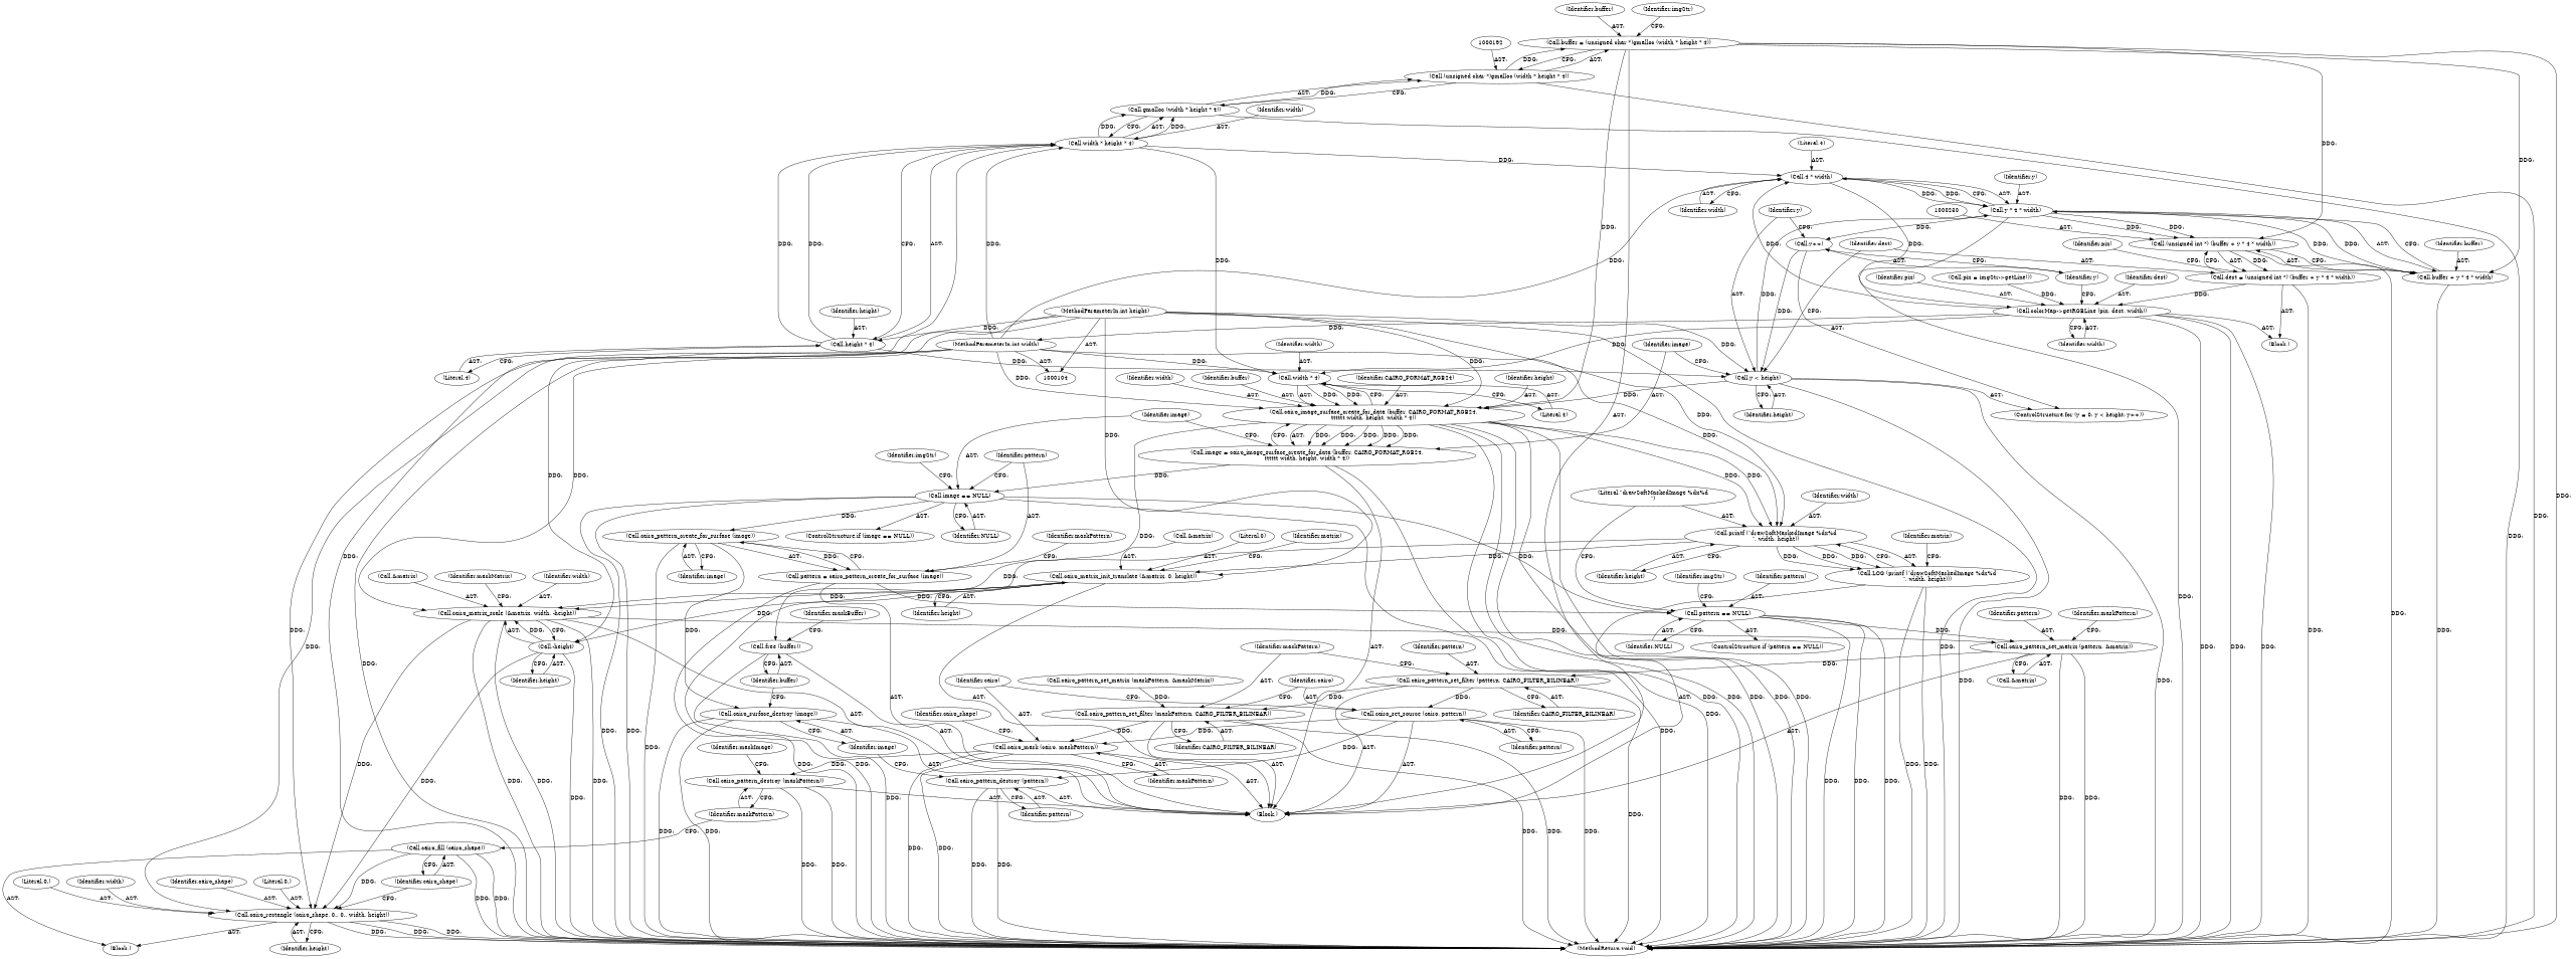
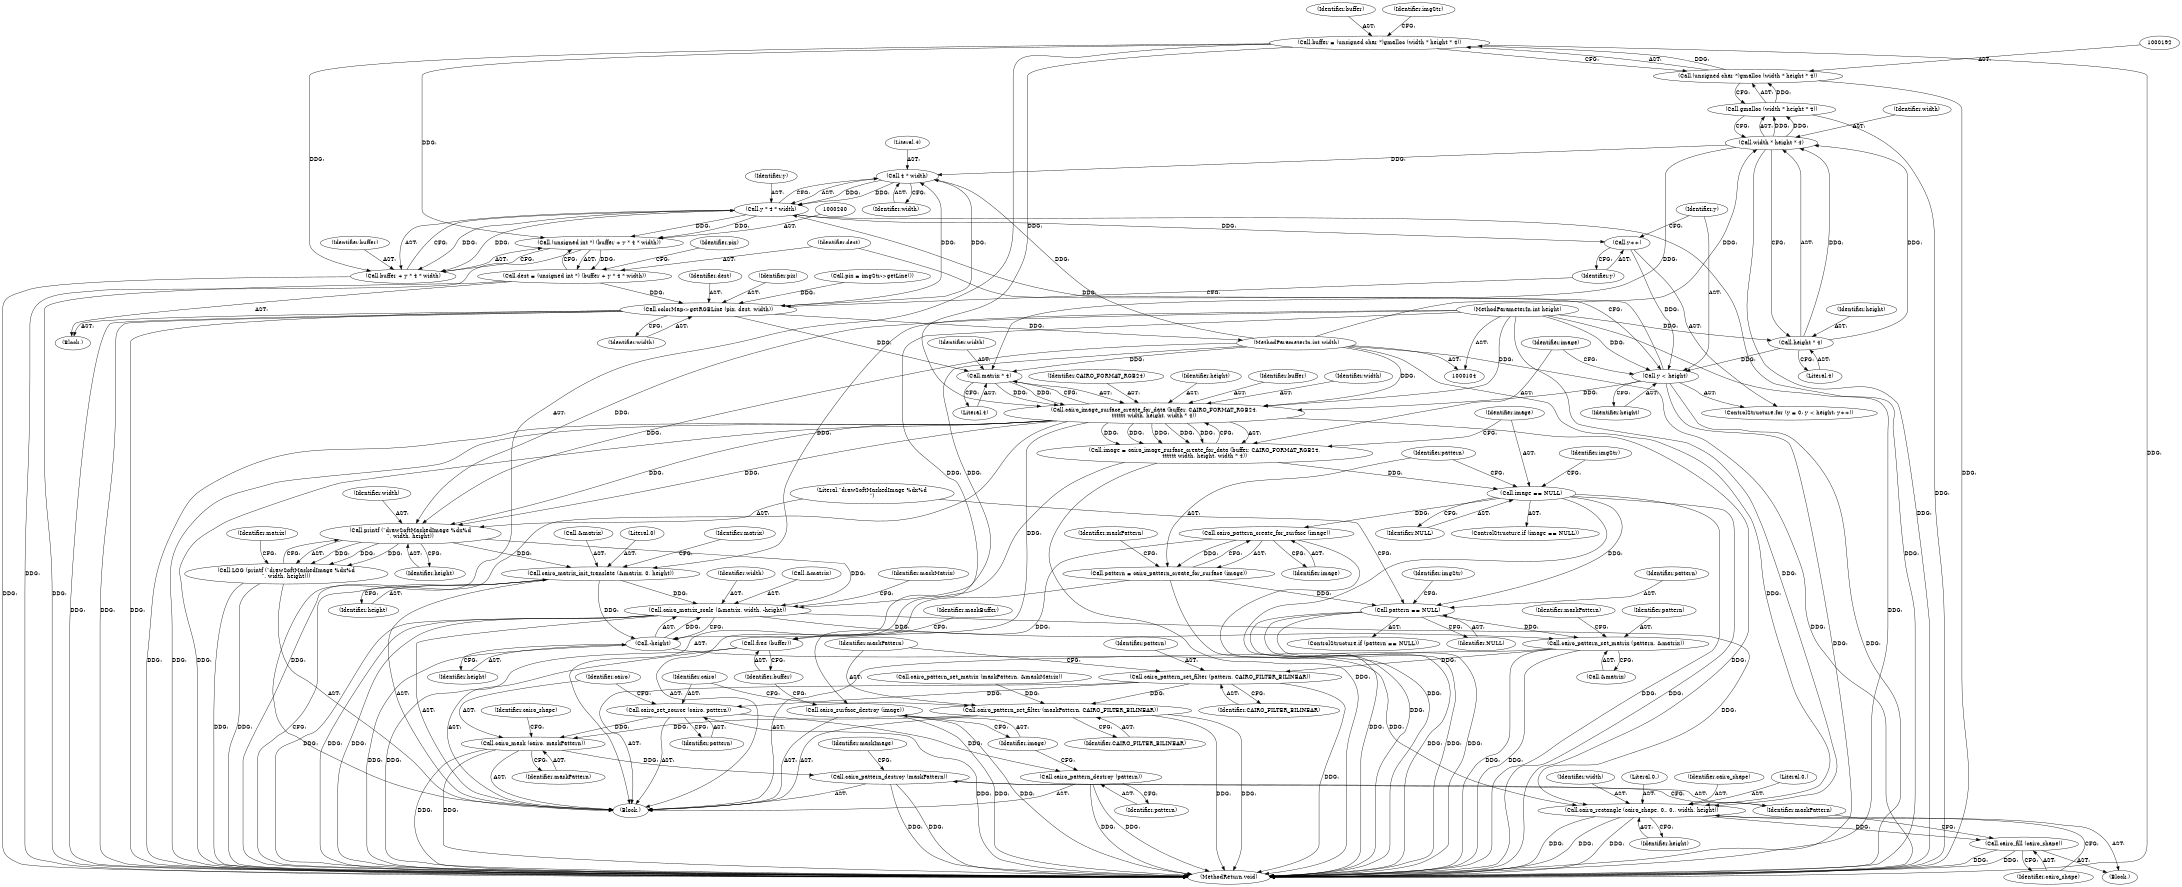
  digraph {
    n1 [label="(Call,buffer = (unsigned char *)gmalloc (width * height * 4))"]
    n2 [label="(Call,(unsigned char *)gmalloc (width * height * 4))"]
    n3 [label="(Call,(unsigned int *) (buffer + y * 4 * width))"]
    n4 [label="(Call,cairo_image_surface_create_for_data (buffer, CAIRO_FORMAT_RGB24,\n\t\t\t\t\t\t width, height, width * 4))"]
    n5 [label="(Call,buffer + y * 4 * width)"]
    n6 [label="(MethodReturn,void)"]
    n7 [label="(Block,)"]
    n8 [label="(Call,gmalloc (width * height * 4))"]
    n9 [label="(Call,dest = (unsigned int *) (buffer + y * 4 * width))"]
-   n10 [label="(Call,width * 4)"]
+   n10 [label="(Call,matrix * 4)"]
    n11 [label="(Call,printf (\"drawSoftMaskedImage %dx%d\n\", width, height))"]
    n12 [label="(Call,image = cairo_image_surface_create_for_data (buffer, CAIRO_FORMAT_RGB24,\n\t\t\t\t\t\t width, height, width * 4))"]
    n13 [label="(Call,free (buffer))"]
    n14 [label="(Call,y * 4 * width)"]
    n15 [label="(Call,width * height * 4)"]
    n16 [label="(Call,height * 4)"]
    n17 [label="(Call,4 * width)"]
    n18 [label="(Call,y < height)"]
    n19 [label="(Literal,4)"]
    n20 [label="(Call,colorMap->getRGBLine (pix, dest, width))"]
    n21 [label="(Identifier,width)"]
    n22 [label="(Literal,4)"]
    n23 [label="(MethodParameterIn,int width)"]
    n24 [label="(Call,cairo_matrix_scale (&matrix, width, -height))"]
    n25 [label="(Call,cairo_rectangle (cairo_shape, 0., 0., width, height))"]
    1000104
    n27 [label="(Block,)"]
    n28 [label="(Identifier,width)"]
    n29 [label="(Call,cairo_matrix_init_translate (&matrix, 0, height))"]
    n30 [label="(Call,LOG (printf (\"drawSoftMaskedImage %dx%d\n\", width, height)))"]
    n31 [label="(Identifier,height)"]
    n32 [label="(Call,-height)"]
    n33 [label="(Call,cairo_pattern_set_matrix (pattern, &matrix))"]
    n34 [label="(Call,cairo_fill (cairo_shape))"]
    n35 [label="(Identifier,height)"]
    n36 [label="(Block,)"]
    n37 [label="(ControlStructure,for (y = 0; y < height; y++))"]
    n38 [label="(Identifier,height)"]
    n39 [label="(MethodParameterIn,int height)"]
    n40 [label="(Identifier,height)"]
    n41 [label="(Identifier,height)"]
    n42 [label="(Call,y++)"]
    n43 [label="(Identifier,y)"]
    n44 [label="(Call,image == NULL)"]
    n45 [label="(Identifier,buffer)"]
    n46 [label="(Call,cairo_pattern_create_for_surface (image))"]
    n47 [label="(Call,pattern == NULL)"]
    n48 [label="(Identifier,NULL)"]
    n49 [label="(ControlStructure,if (image == NULL))"]
    n50 [label="(Call,pattern = cairo_pattern_create_for_surface (image))"]
    n51 [label="(Call,cairo_surface_destroy (image))"]
    n52 [label="(Identifier,image)"]
    n53 [label="(ControlStructure,if (pattern == NULL))"]
    n54 [label="(Identifier,NULL)"]
    n55 [label="(Identifier,image)"]
    n56 [label="(Call,cairo_pattern_set_filter (pattern, CAIRO_FILTER_BILINEAR))"]
    n57 [label="(Call,&matrix)"]
    n58 [label="(Call,cairo_pattern_set_filter (maskPattern, CAIRO_FILTER_BILINEAR))"]
    n59 [label="(Call,cairo_set_source (cairo, pattern))"]
    n60 [label="(Identifier,CAIRO_FILTER_BILINEAR)"]
    n61 [label="(Call,cairo_mask (cairo, maskPattern))"]
    n62 [label="(Identifier,CAIRO_FILTER_BILINEAR)"]
    n63 [label="(Call,cairo_pattern_destroy (pattern))"]
    n64 [label="(Identifier,pattern)"]
    n65 [label="(Call,cairo_pattern_destroy (maskPattern))"]
    n66 [label="(Identifier,maskPattern)"]
    n67 [label="(Identifier,maskPattern)"]
    n68 [label="(Identifier,pattern)"]
    n69 [label="(Identifier,cairo_shape)"]
    n70 [label="(Identifier,CAIRO_FORMAT_RGB24)"]
    n71 [label="(Identifier,pix)"]
    n72 [label="(Identifier,maskPattern)"]
    n73 [label="(Identifier,width)"]
    n74 [label="(Literal,0.)"]
    n75 [label="(Call,&matrix)"]
    n76 [label="(Literal,0)"]
    n77 [label="(Identifier,y)"]
    n78 [label="(Identifier,cairo_shape)"]
    n79 [label="(Identifier,maskPattern)"]
    n80 [label="(Literal,0.)"]
    n81 [label="(Identifier,buffer)"]
    n82 [label="(Literal,\"drawSoftMaskedImage %dx%d\n\")"]
    n83 [label="(Identifier,height)"]
    n84 [label="(Identifier,matrix)"]
    n85 [label="(Identifier,imgStr)"]
    n86 [label="(Identifier,y)"]
    n87 [label="(Identifier,pattern)"]
    n88 [label="(Identifier,pattern)"]
    n89 [label="(Identifier,imgStr)"]
    n90 [label="(Identifier,maskMatrix)"]
    n91 [label="(Identifier,width)"]
    n92 [label="(Identifier,width)"]
    n93 [label="(Identifier,matrix)"]
    n94 [label="(Call,&matrix)"]
    n95 [label="(Identifier,cairo_shape)"]
    n96 [label="(Identifier,buffer)"]
    n97 [label="(Identifier,maskImage)"]
    n98 [label="(Identifier,image)"]
    n99 [label="(Literal,4)"]
    n100 [label="(Identifier,width)"]
    n101 [label="(Identifier,width)"]
    n102 [label="(Identifier,cairo)"]
    n103 [label="(Call,pix = imgStr->getLine())"]
    n104 [label="(Identifier,image)"]
    n105 [label="(Identifier,pix)"]
    n106 [label="(Identifier,pattern)"]
    n107 [label="(Identifier,dest)"]
    n108 [label="(Identifier,maskPattern)"]
    n109 [label="(Identifier,maskBuffer)"]
    n110 [label="(Identifier,height)"]
    n111 [label="(Identifier,buffer)"]
    n112 [label="(Identifier,width)"]
    n113 [label="(Identifier,dest)"]
    n114 [label="(Identifier,cairo)"]
    n115 [label="(Identifier,pattern)"]
    n116 [label="(Call,cairo_pattern_set_matrix (maskPattern, &maskMatrix))"]
    n117 [label="(Identifier,imgStr)"]
    1000192
    1000230
    n1 -> n2 [label="CFG: "]
    n1 -> n3 [label="DDG: "]
    n1 -> n4 [label="DDG: "]
    n1 -> n5 [label="DDG: "]
    n1 -> n6 [label="DDG: "]
    n1 -> n7 [label="AST: "]
    n2 -> n1 [label="AST: "]
    n2 -> n1 [label="DDG: "]
    n2 -> n6 [label="DDG: "]
    n2 -> n8 [label="CFG: "]
    n3 -> n5 [label="CFG: "]
    n3 -> n6 [label="DDG: "]
    n3 -> n9 [label="AST: "]
    n3 -> n9 [label="DDG: "]
    n4 -> n6 [label="DDG: "]
    n4 -> n6 [label="DDG: "]
    n4 -> n6 [label="DDG: "]
    n4 -> n6 [label="DDG: "]
    n4 -> n6 [label="DDG: "]
    n4 -> n10 [label="CFG: "]
    n4 -> n11 [label="DDG: "]
    n4 -> n11 [label="DDG: "]
    n4 -> n12 [label="AST: "]
    n4 -> n12 [label="DDG: "]
    n4 -> n12 [label="DDG: "]
    n4 -> n12 [label="DDG: "]
    n4 -> n12 [label="DDG: "]
    n4 -> n12 [label="DDG: "]
    n4 -> n13 [label="DDG: "]
    n5 -> n3 [label="AST: "]
    n5 -> n6 [label="DDG: "]
    n5 -> n14 [label="CFG: "]
    n8 -> n2 [label="AST: "]
    n8 -> n2 [label="DDG: "]
    n8 -> n6 [label="DDG: "]
    n8 -> n15 [label="CFG: "]
    n9 -> n3 [label="CFG: "]
    n9 -> n6 [label="DDG: "]
    n9 -> n20 [label="DDG: "]
    n9 -> n27 [label="AST: "]
    n10 -> n4 [label="AST: "]
    n10 -> n4 [label="DDG: "]
    n10 -> n4 [label="DDG: "]
    n10 -> n22 [label="CFG: "]
    n11 -> n24 [label="DDG: "]
    n11 -> n29 [label="DDG: "]
    n11 -> n30 [label="AST: "]
    n11 -> n30 [label="DDG: "]
    n11 -> n30 [label="DDG: "]
    n11 -> n30 [label="DDG: "]
    n11 -> n31 [label="CFG: "]
    n12 -> n4 [label="CFG: "]
    n12 -> n6 [label="DDG: "]
    n12 -> n7 [label="AST: "]
    n12 -> n44 [label="DDG: "]
    n13 -> n6 [label="DDG: "]
    n13 -> n7 [label="AST: "]
    n13 -> n45 [label="CFG: "]
    n14 -> n3 [label="DDG: "]
    n14 -> n3 [label="DDG: "]
    n14 -> n5 [label="AST: "]
    n14 -> n5 [label="DDG: "]
    n14 -> n5 [label="DDG: "]
    n14 -> n6 [label="DDG: "]
    n14 -> n17 [label="CFG: "]
    n14 -> n42 [label="DDG: "]
    n15 -> n6 [label="DDG: "]
    n15 -> n8 [label="AST: "]
    n15 -> n8 [label="DDG: "]
    n15 -> n8 [label="DDG: "]
    n15 -> n10 [label="DDG: "]
    n15 -> n16 [label="CFG: "]
    n15 -> n17 [label="DDG: "]
    n16 -> n15 [label="AST: "]
    n16 -> n15 [label="DDG: "]
    n16 -> n15 [label="DDG: "]
    n16 -> n18 [label="DDG: "]
    n16 -> n19 [label="CFG: "]
    n17 -> n14 [label="AST: "]
    n17 -> n14 [label="DDG: "]
    n17 -> n14 [label="DDG: "]
    n17 -> n20 [label="DDG: "]
    n17 -> n21 [label="CFG: "]
    n18 -> n4 [label="DDG: "]
    n18 -> n6 [label="DDG: "]
    n18 -> n6 [label="DDG: "]
    n18 -> n14 [label="DDG: "]
    n18 -> n37 [label="AST: "]
    n18 -> n38 [label="CFG: "]
    n19 -> n16 [label="AST: "]
    n20 -> n6 [label="DDG: "]
    n20 -> n6 [label="DDG: "]
    n20 -> n6 [label="DDG: "]
    n20 -> n10 [label="DDG: "]
    n20 -> n17 [label="DDG: "]
    n20 -> n23 [label="DDG: "]
    n20 -> n27 [label="AST: "]
    n20 -> n28 [label="CFG: "]
    n21 -> n17 [label="AST: "]
    n22 -> n10 [label="AST: "]
    n23 -> n4 [label="DDG: "]
    n23 -> n6 [label="DDG: "]
    n23 -> n10 [label="DDG: "]
    n23 -> n11 [label="DDG: "]
    n23 -> n15 [label="DDG: "]
    n23 -> n17 [label="DDG: "]
    n23 -> n24 [label="DDG: "]
    n23 -> n25 [label="DDG: "]
    n23 -> 1000104 [label="AST: "]
    n24 -> n6 [label="DDG: "]
    n24 -> n6 [label="DDG: "]
    n24 -> n6 [label="DDG: "]
    n24 -> n7 [label="AST: "]
    n24 -> n25 [label="DDG: "]
    n24 -> n32 [label="CFG: "]
    n24 -> n33 [label="DDG: "]
    n25 -> n6 [label="DDG: "]
    n25 -> n6 [label="DDG: "]
    n25 -> n6 [label="DDG: "]
-   n34 -> n25 [label="DDG: "]
+   n25 -> n34 [label="DDG: "]
    n25 -> n35 [label="CFG: "]
    n25 -> n36 [label="AST: "]
    n28 -> n20 [label="AST: "]
-   n29 -> n6 [label="DDG: "]
+   n29 -> n6 [label="CFG: "]
    n29 -> n7 [label="AST: "]
    n29 -> n24 [label="DDG: "]
    n29 -> n32 [label="DDG: "]
    n29 -> n40 [label="CFG: "]
    n30 -> n6 [label="DDG: "]
    n30 -> n6 [label="DDG: "]
    n30 -> n7 [label="AST: "]
    n30 -> n11 [label="CFG: "]
    n31 -> n11 [label="AST: "]
    n32 -> n6 [label="DDG: "]
    n32 -> n24 [label="AST: "]
    n32 -> n24 [label="DDG: "]
    n32 -> n25 [label="DDG: "]
    n32 -> n41 [label="CFG: "]
    n33 -> n6 [label="DDG: "]
    n33 -> n6 [label="DDG: "]
    n33 -> n7 [label="AST: "]
    n33 -> n56 [label="DDG: "]
    n33 -> n57 [label="CFG: "]
    n34 -> n6 [label="DDG: "]
    n34 -> n6 [label="DDG: "]
    n34 -> n36 [label="AST: "]
    n34 -> n69 [label="CFG: "]
    n35 -> n25 [label="AST: "]
    n38 -> n18 [label="AST: "]
    n39 -> n4 [label="DDG: "]
    n39 -> n6 [label="DDG: "]
    n39 -> n11 [label="DDG: "]
    n39 -> n16 [label="DDG: "]
    n39 -> n18 [label="DDG: "]
    n39 -> n25 [label="DDG: "]
    n39 -> 1000104 [label="AST: "]
    n39 -> n29 [label="DDG: "]
    n39 -> n32 [label="DDG: "]
    n40 -> n29 [label="AST: "]
    n41 -> n32 [label="AST: "]
    n42 -> n18 [label="DDG: "]
    n42 -> n37 [label="AST: "]
    n42 -> n43 [label="CFG: "]
    n43 -> n20 [label="CFG: "]
    n43 -> n42 [label="AST: "]
    n44 -> n6 [label="DDG: "]
    n44 -> n6 [label="DDG: "]
    n44 -> n6 [label="DDG: "]
    n44 -> n46 [label="DDG: "]
    n44 -> n47 [label="DDG: "]
    n44 -> n48 [label="CFG: "]
    n44 -> n49 [label="AST: "]
    n45 -> n13 [label="AST: "]
    n45 -> n51 [label="CFG: "]
    n46 -> n6 [label="DDG: "]
    n46 -> n50 [label="AST: "]
    n46 -> n50 [label="DDG: "]
    n46 -> n51 [label="DDG: "]
    n46 -> n52 [label="CFG: "]
    n47 -> n6 [label="DDG: "]
    n47 -> n6 [label="DDG: "]
    n47 -> n6 [label="DDG: "]
    n47 -> n33 [label="DDG: "]
    n47 -> n53 [label="AST: "]
    n47 -> n54 [label="CFG: "]
    n48 -> n44 [label="AST: "]
    n50 -> n6 [label="DDG: "]
    n50 -> n7 [label="AST: "]
    n50 -> n46 [label="CFG: "]
    n50 -> n47 [label="DDG: "]
    n51 -> n6 [label="DDG: "]
    n51 -> n6 [label="DDG: "]
    n51 -> n7 [label="AST: "]
    n51 -> n55 [label="CFG: "]
    n52 -> n46 [label="AST: "]
    n54 -> n47 [label="AST: "]
    n55 -> n51 [label="AST: "]
    n55 -> n63 [label="CFG: "]
    n56 -> n6 [label="DDG: "]
    n56 -> n7 [label="AST: "]
    n56 -> n58 [label="DDG: "]
    n56 -> n59 [label="DDG: "]
    n56 -> n60 [label="CFG: "]
    n57 -> n33 [label="AST: "]
    n58 -> n6 [label="DDG: "]
    n58 -> n6 [label="DDG: "]
    n58 -> n7 [label="AST: "]
    n58 -> n61 [label="DDG: "]
    n58 -> n62 [label="CFG: "]
    n59 -> n6 [label="DDG: "]
    n59 -> n7 [label="AST: "]
    n59 -> n61 [label="DDG: "]
    n59 -> n63 [label="DDG: "]
    n59 -> n64 [label="CFG: "]
    n60 -> n56 [label="AST: "]
    n61 -> n6 [label="DDG: "]
    n61 -> n6 [label="DDG: "]
    n61 -> n7 [label="AST: "]
    n61 -> n65 [label="DDG: "]
    n61 -> n66 [label="CFG: "]
    n62 -> n58 [label="AST: "]
    n63 -> n6 [label="DDG: "]
    n63 -> n6 [label="DDG: "]
    n63 -> n7 [label="AST: "]
    n63 -> n68 [label="CFG: "]
    n64 -> n59 [label="AST: "]
    n65 -> n6 [label="DDG: "]
    n65 -> n6 [label="DDG: "]
    n65 -> n7 [label="AST: "]
    n65 -> n67 [label="CFG: "]
    n66 -> n61 [label="AST: "]
    n67 -> n34 [label="CFG: "]
    n67 -> n65 [label="AST: "]
    n68 -> n63 [label="AST: "]
    n69 -> n25 [label="CFG: "]
    n69 -> n34 [label="AST: "]
    n70 -> n4 [label="AST: "]
    n71 -> n20 [label="AST: "]
    n72 -> n33 [label="CFG: "]
    n73 -> n25 [label="AST: "]
    n74 -> n25 [label="AST: "]
    n75 -> n29 [label="AST: "]
    n76 -> n29 [label="AST: "]
    n77 -> n14 [label="AST: "]
    n78 -> n25 [label="AST: "]
    n79 -> n56 [label="CFG: "]
    n79 -> n58 [label="AST: "]
    n80 -> n25 [label="AST: "]
    n81 -> n1 [label="AST: "]
    n82 -> n11 [label="AST: "]
    n82 -> n47 [label="CFG: "]
    n83 -> n4 [label="AST: "]
    n84 -> n30 [label="CFG: "]
    n85 -> n47 [label="CFG: "]
    n86 -> n18 [label="AST: "]
    n86 -> n42 [label="CFG: "]
    n87 -> n56 [label="AST: "]
    n88 -> n47 [label="AST: "]
    n89 -> n44 [label="CFG: "]
    n90 -> n24 [label="CFG: "]
    n91 -> n10 [label="AST: "]
    n92 -> n24 [label="AST: "]
    n93 -> n29 [label="CFG: "]
    n94 -> n24 [label="AST: "]
    n95 -> n61 [label="CFG: "]
    n96 -> n5 [label="AST: "]
    n97 -> n65 [label="CFG: "]
    n98 -> n12 [label="CFG: "]
    n98 -> n44 [label="AST: "]
    n99 -> n17 [label="AST: "]
    n100 -> n11 [label="AST: "]
    n101 -> n15 [label="AST: "]
    n102 -> n59 [label="CFG: "]
    n102 -> n61 [label="AST: "]
    n103 -> n20 [label="DDG: "]
    n104 -> n12 [label="AST: "]
    n104 -> n18 [label="CFG: "]
    n105 -> n9 [label="CFG: "]
    n106 -> n44 [label="CFG: "]
    n106 -> n50 [label="AST: "]
    n107 -> n9 [label="AST: "]
    n107 -> n18 [label="CFG: "]
    n108 -> n50 [label="CFG: "]
    n109 -> n13 [label="CFG: "]
    n110 -> n16 [label="AST: "]
    n111 -> n4 [label="AST: "]
    n112 -> n4 [label="AST: "]
    n113 -> n20 [label="AST: "]
    n114 -> n58 [label="CFG: "]
    n114 -> n59 [label="AST: "]
    n115 -> n33 [label="AST: "]
    n116 -> n58 [label="DDG: "]
    n117 -> n1 [label="CFG: "]
    1000192 -> n2 [label="AST: "]
    1000230 -> n3 [label="AST: "]
  }
